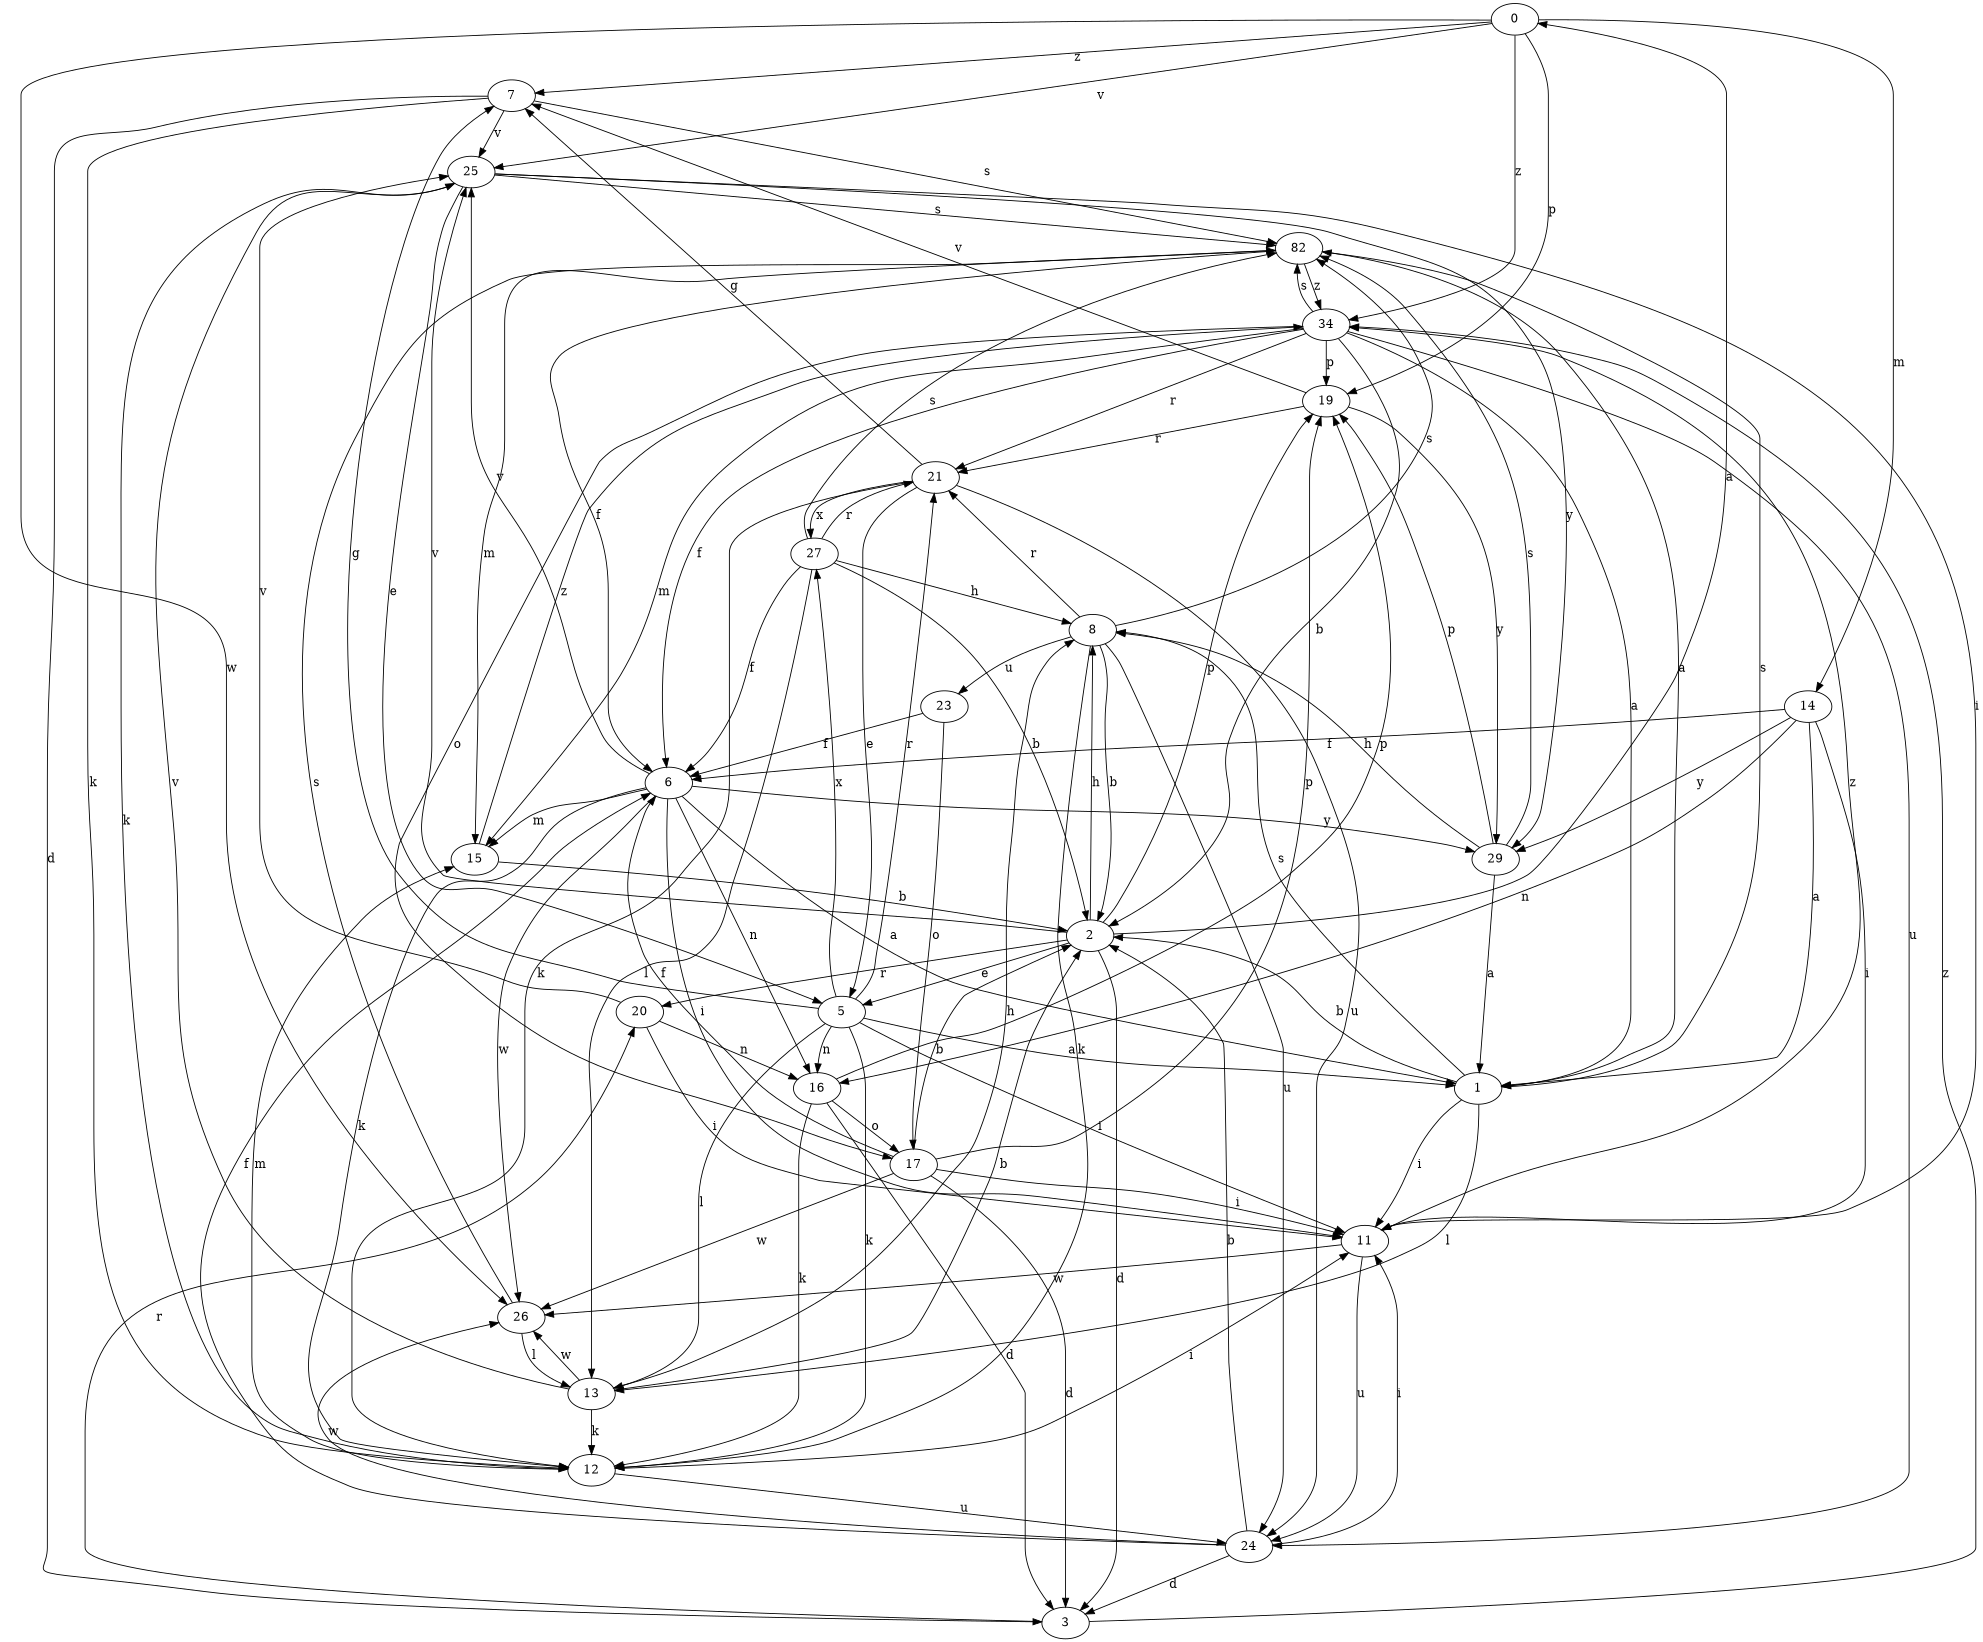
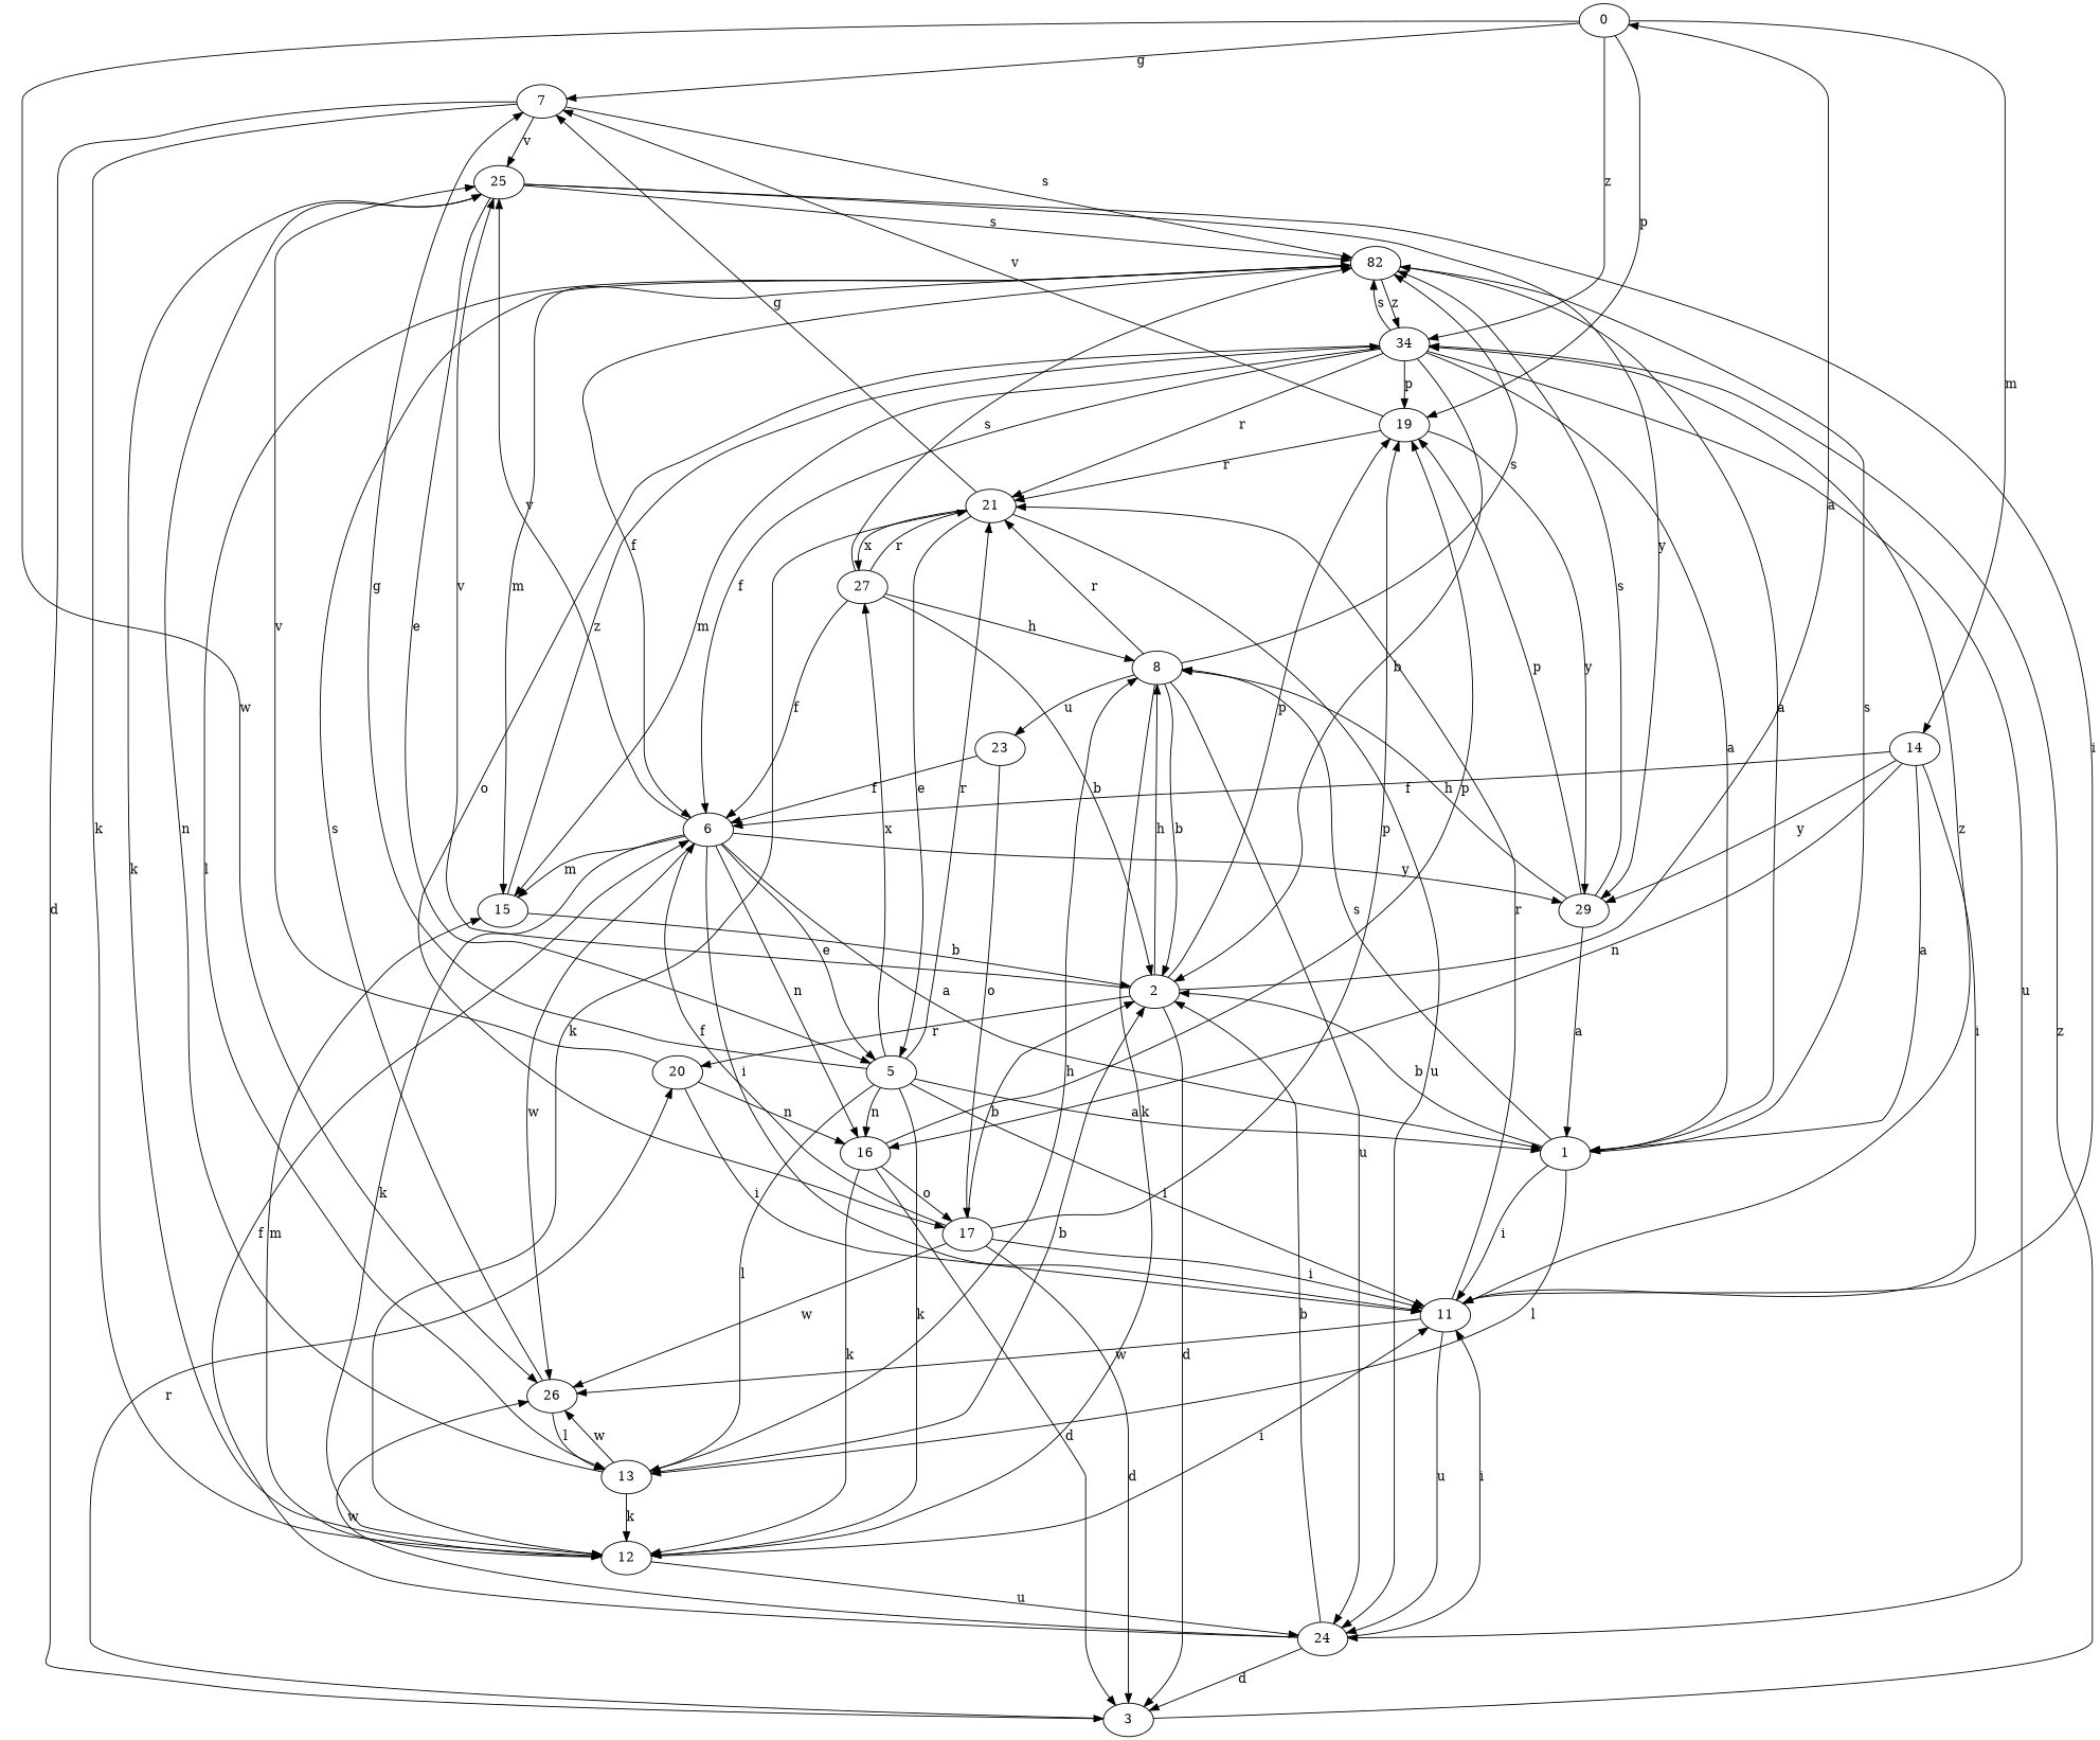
  strict digraph {
    0
    7
    14
    19
    25
    26
    34
    n8 [label=82]
    3
    12
    1
    11
    16
    6
    29
    21
    5
    13
    2
    15
    24
    17
    8
    20
    23
    27
-   0 -> 7 [label=z]
+   0 -> 7 [label=g]
    0 -> 14 [label=m]
    0 -> 19 [label=p]
-   0 -> 25 [label=v]
    0 -> 26 [label=w]
    0 -> 34 [label=z]
    7 -> 25 [label=v]
    7 -> n8 [label=s]
    7 -> 3 [label=d]
    7 -> 12 [label=k]
    14 -> 1 [label=a]
    14 -> 11 [label=i]
    14 -> 16 [label=n]
    14 -> 6 [label=f]
    14 -> 29 [label=y]
    19 -> 7 [label=v]
    19 -> 29 [label=y]
    19 -> 21 [label=r]
    25 -> n8 [label=s]
    25 -> 12 [label=k]
    25 -> 11 [label=i]
    25 -> 29 [label=y]
    25 -> 5 [label=e]
    26 -> n8 [label=s]
    26 -> 13 [label=l]
    34 -> 19 [label=p]
    34 -> n8 [label=s]
    34 -> 1 [label=a]
    34 -> 6 [label=f]
    34 -> 21 [label=r]
    34 -> 2 [label=b]
    34 -> 15 [label=m]
    34 -> 24 [label=u]
    34 -> 17 [label=o]
    n8 -> 34 [label=z]
    n8 -> 1 [label=a]
    n8 -> 6 [label=f]
-   27 -> 13 [label=l]
+   n8 -> 13 [label=l]
    n8 -> 15 [label=m]
    3 -> 34 [label=z]
    3 -> 20 [label=r]
    12 -> 11 [label=i]
    12 -> 15 [label=m]
    12 -> 24 [label=u]
    1 -> n8 [label=s]
    1 -> 11 [label=i]
    1 -> 13 [label=l]
    1 -> 2 [label=b]
    1 -> 8 [label=s]
    11 -> 26 [label=w]
    11 -> 34 [label=z]
+   11 -> 21 [label=r]
    11 -> 24 [label=u]
    16 -> 19 [label=p]
    16 -> 3 [label=d]
    16 -> 12 [label=k]
    16 -> 17 [label=o]
    6 -> 25 [label=v]
    6 -> 26 [label=w]
    6 -> 12 [label=k]
    6 -> 1 [label=a]
    6 -> 11 [label=i]
    6 -> 16 [label=n]
    6 -> 29 [label=y]
    6 -> 15 [label=m]
    29 -> 19 [label=p]
    29 -> n8 [label=s]
    29 -> 1 [label=a]
    29 -> 8 [label=h]
    21 -> 7 [label=g]
    21 -> 12 [label=k]
    21 -> 5 [label=e]
    21 -> 24 [label=u]
    21 -> 27 [label=x]
    5 -> 7 [label=g]
    5 -> 12 [label=k]
    5 -> 1 [label=a]
    5 -> 11 [label=i]
    5 -> 16 [label=n]
    5 -> 21 [label=r]
    5 -> 13 [label=l]
    5 -> 27 [label=x]
-   13 -> 25 [label=v]
+   13 -> 25 [label=n]
    13 -> 26 [label=w]
    13 -> 12 [label=k]
    13 -> 2 [label=b]
    13 -> 8 [label=h]
    2 -> 0 [label=a]
    2 -> 19 [label=p]
    2 -> 25 [label=v]
    2 -> 3 [label=d]
-   2 -> 5 [label=e]
+   6 -> 5 [label=e]
    2 -> 8 [label=h]
    2 -> 20 [label=r]
    15 -> 34 [label=z]
    15 -> 2 [label=b]
    24 -> 26 [label=w]
    24 -> 3 [label=d]
    24 -> 11 [label=i]
    24 -> 6 [label=f]
    24 -> 2 [label=b]
    17 -> 19 [label=p]
    17 -> 26 [label=w]
    17 -> 3 [label=d]
    17 -> 11 [label=i]
    17 -> 6 [label=f]
    17 -> 2 [label=b]
    8 -> n8 [label=s]
    8 -> 12 [label=k]
    8 -> 21 [label=r]
    8 -> 2 [label=b]
    8 -> 24 [label=u]
    8 -> 23 [label=u]
    20 -> 25 [label=v]
    20 -> 11 [label=i]
    20 -> 16 [label=n]
    23 -> 6 [label=f]
    23 -> 17 [label=o]
    27 -> n8 [label=s]
    27 -> 6 [label=f]
    27 -> 21 [label=r]
    27 -> 2 [label=b]
    27 -> 8 [label=h]
  }
